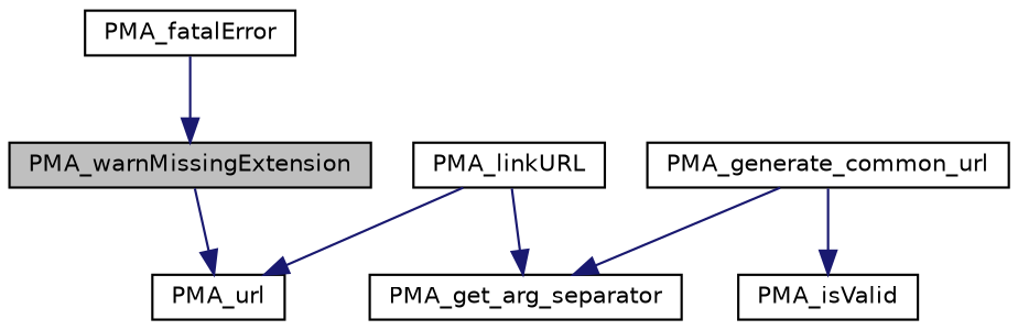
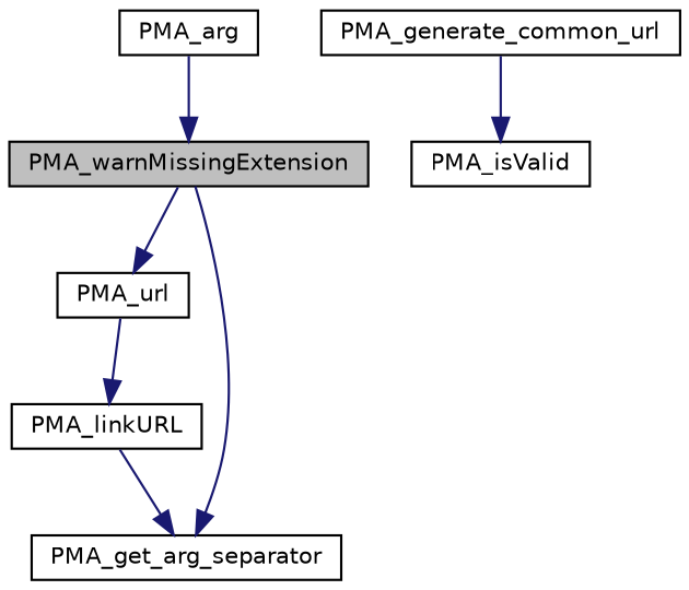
  digraph {
    rankdir=TB
    node [color=black fillcolor=white fontname=Helvetica fontsize=10 shape=record style=filled]
    edge [color=midnightblue fontname=Helvetica fontsize=10 labelfontname=Helvetica labelfontsize=10 style=solid]
    n1 [fillcolor=grey75 fontcolor=black height=0.2 label=PMA_warnMissingExtension width=0.4]
    n2 [height=0.2 label=PMA_url width=0.4]
    n3 [height=0.2 label=PMA_linkURL width=0.4]
-   n4 [height=0.2 label=PMA_fatalError width=0.4]
+   n4 [height=0.2 label=PMA_arg width=0.4]
    n5 [height=0.2 label=PMA_get_arg_separator width=0.4]
    n6 [height=0.2 label=PMA_generate_common_url width=0.4]
    n7 [height=0.2 label=PMA_isValid width=0.4]
    n1 -> n2
-   n3 -> n2
+   n2 -> n3
    n3 -> n5
    n4 -> n1
-   n6 -> n5
+   n1 -> n5
    n6 -> n7
  }
